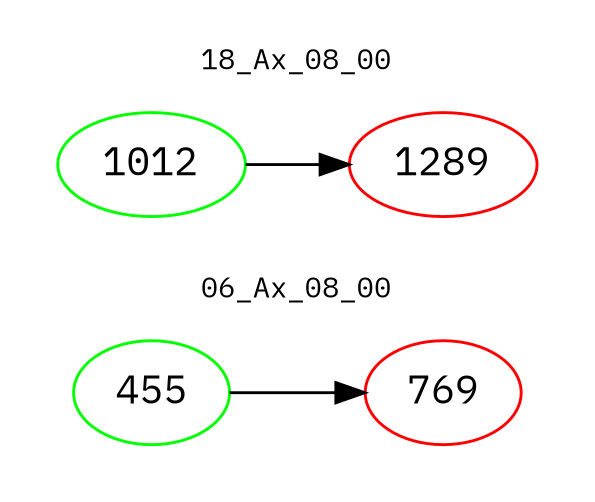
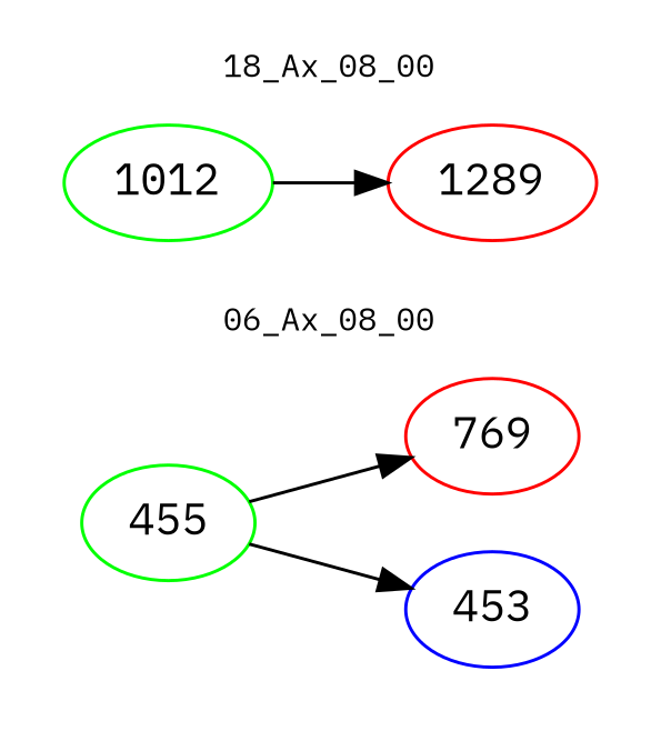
  digraph {
    fontname="IBM Plex Mono"
    rankdir=LR
    node [color=green fontname="IBM Plex Mono"]
    edge [color=black fontname="IBM Plex Mono"]
    n1 [label=455]
+   n2 [color=blue label=453]
    n3 [color=red label=769]
    n4 [label=1012]
    n5 [color=red label=1289]
    subgraph cluster_1 {
      color=white
      fontsize=10
      label="06_Ax_08_00"
      n1
+     n2
      n3
    }
    subgraph cluster_2 {
      color=white
      fontsize=10
      label="18_Ax_08_00"
      n4
      n5
    }
+   n1 -> n2
    n1 -> n3
    n4 -> n5
  }
